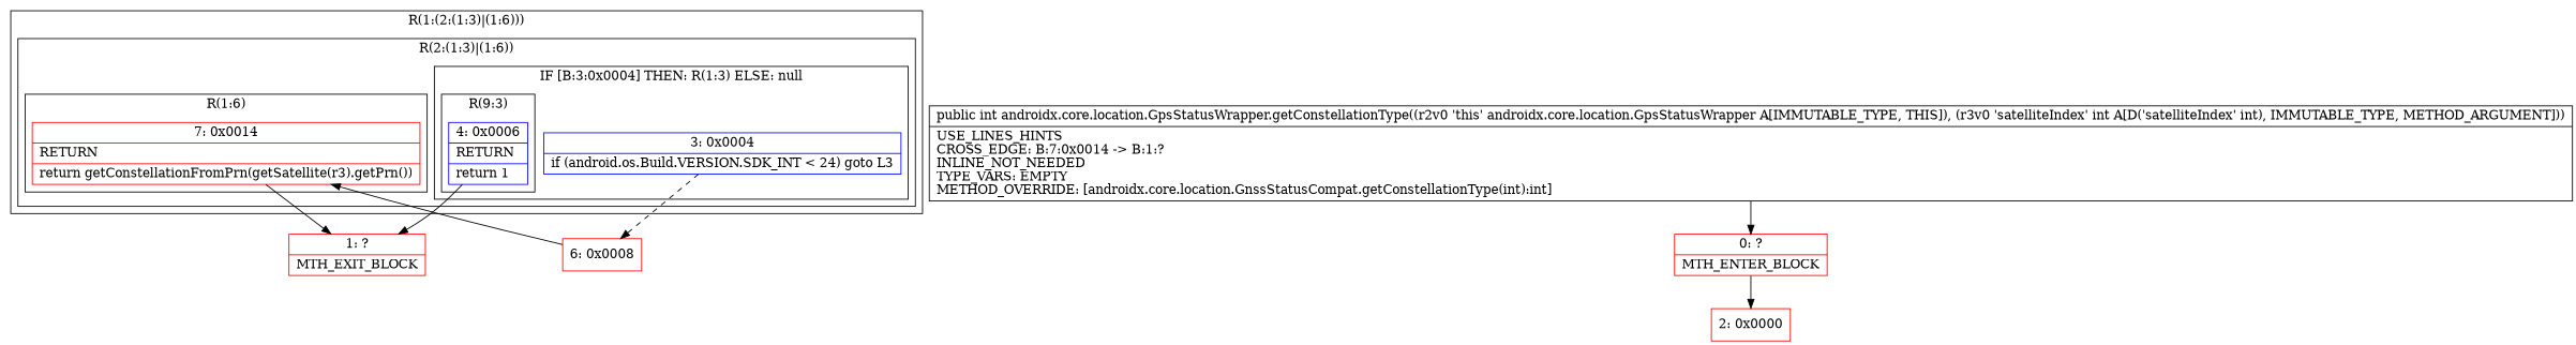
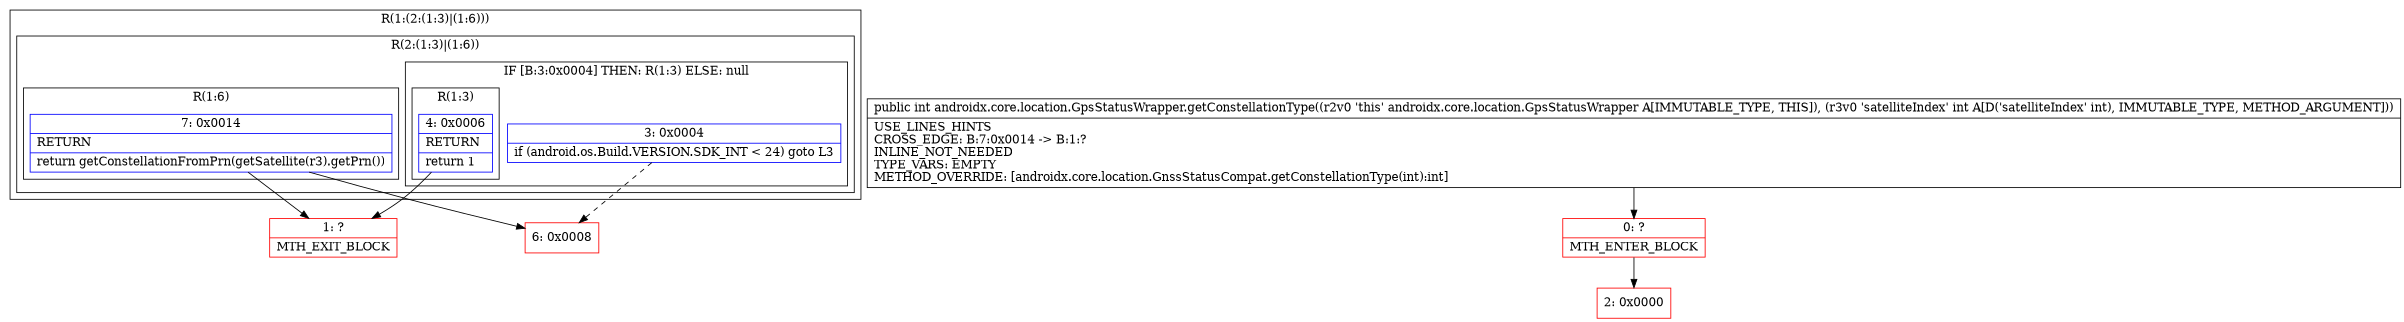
  digraph {
    node [color=red shape=record]
    n1 [color=blue label="{4\:\ 0x0006|RETURN\l|return 1\l}"]
    n2 [color=blue label="{3\:\ 0x0004|if (android.os.Build.VERSION.SDK_INT \< 24) goto L3\l}"]
-   n3 [label="{7\:\ 0x0014|RETURN\l|return getConstellationFromPrn(getSatellite(r3).getPrn())\l}"]
+   n3 [color=blue label="{7\:\ 0x0014|RETURN\l|return getConstellationFromPrn(getSatellite(r3).getPrn())\l}"]
    n4 [label="{1\:\ ?|MTH_EXIT_BLOCK\l}"]
    n5 [label="{6\:\ 0x0008}"]
    n6 [label="{0\:\ ?|MTH_ENTER_BLOCK\l}"]
    n7 [label="{2\:\ 0x0000}"]
    n8 [label="{public int androidx.core.location.GpsStatusWrapper.getConstellationType((r2v0 'this' androidx.core.location.GpsStatusWrapper A[IMMUTABLE_TYPE, THIS]), (r3v0 'satelliteIndex' int A[D('satelliteIndex' int), IMMUTABLE_TYPE, METHOD_ARGUMENT]))  | USE_LINES_HINTS\lCROSS_EDGE: B:7:0x0014 \-\> B:1:?\lINLINE_NOT_NEEDED\lTYPE_VARS: EMPTY\lMETHOD_OVERRIDE: [androidx.core.location.GnssStatusCompat.getConstellationType(int):int]\l}" color=""]
    subgraph cluster_1 {
      label="R(1:(2:(1:3)|(1:6)))"
      subgraph cluster_2 {
        label="R(2:(1:3)|(1:6))"
        subgraph cluster_3 {
          label="IF [B:3:0x0004] THEN: R(1:3) ELSE: null"
          n2
          subgraph cluster_4 {
-           label="R(9:3)"
+           label="R(1:3)"
            n1
          }
        }
        subgraph cluster_5 {
          label="R(1:6)"
          n3
        }
      }
    }
    n1 -> n4
    n2 -> n5 [style=dashed]
    n3 -> n4
-   n5 -> n3
+   n3 -> n5
    n6 -> n7
    n8 -> n6
  }
